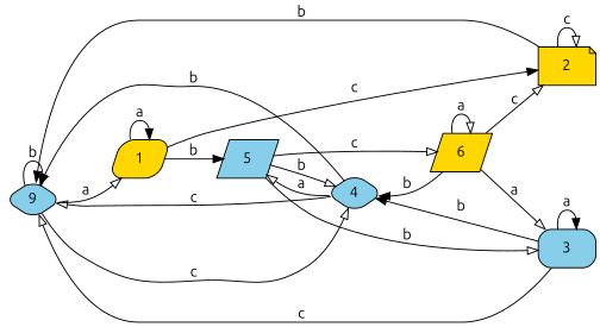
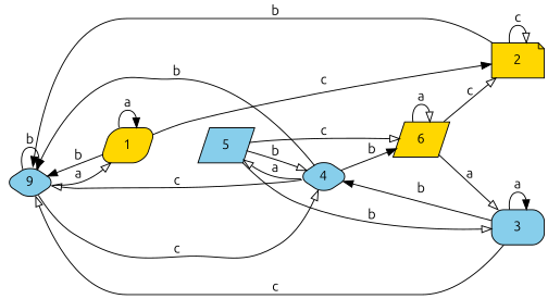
  digraph {
    fontname=Ubuntu
    rankdir=LR
    node [color=black fillcolor=skyblue fontname=Ubuntu shape=parallelogram style="rounded,filled"]
    edge [arrowhead=onormal fontname=Ubuntu]
    n1 [label=9 shape=diamond]
    n2 [fillcolor=gold label=1]
    n3 [label=4 shape=diamond]
    n4 [fillcolor=gold label=2 shape=note]
    n5 [label=5 style=filled]
    n6 [label=3 shape=box]
    n7 [fillcolor=gold label=6 style=filled]
    n1 -> n1 [arrowhead=normal label=b]
    n1 -> n2 [label=a]
    n1 -> n3 [label=c]
-   n2 -> n5 [arrowhead=normal label=b]
+   n2 -> n1 [arrowhead=normal label=b]
    n2 -> n2 [arrowhead=normal label=a]
    n2 -> n4 [arrowhead=normal label=c]
    n3 -> n1 [arrowhead=normal label=b]
    n3 -> n1 [label=c]
    n3 -> n5 [label=a]
    n4 -> n1 [arrowhead=normal label=b]
    n4 -> n4 [label=c]
    n5 -> n3 [label=b]
    n5 -> n6 [label=b]
    n5 -> n7 [label=c]
    n6 -> n1 [label=c]
    n6 -> n3 [arrowhead=normal label=b]
    n6 -> n6 [arrowhead=normal label=a]
-   n7 -> n3 [arrowhead=normal label=b]
+   n3 -> n7 [arrowhead=normal label=b]
    n7 -> n4 [label=c]
    n7 -> n6 [label=a]
    n7 -> n7 [label=a]
  }
